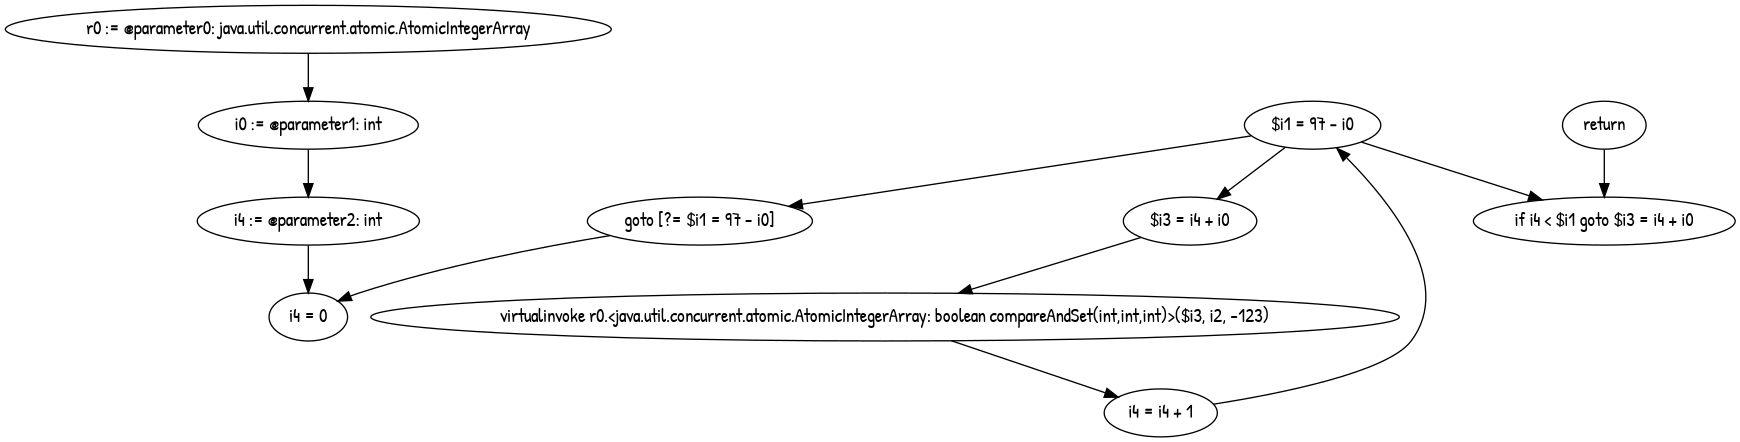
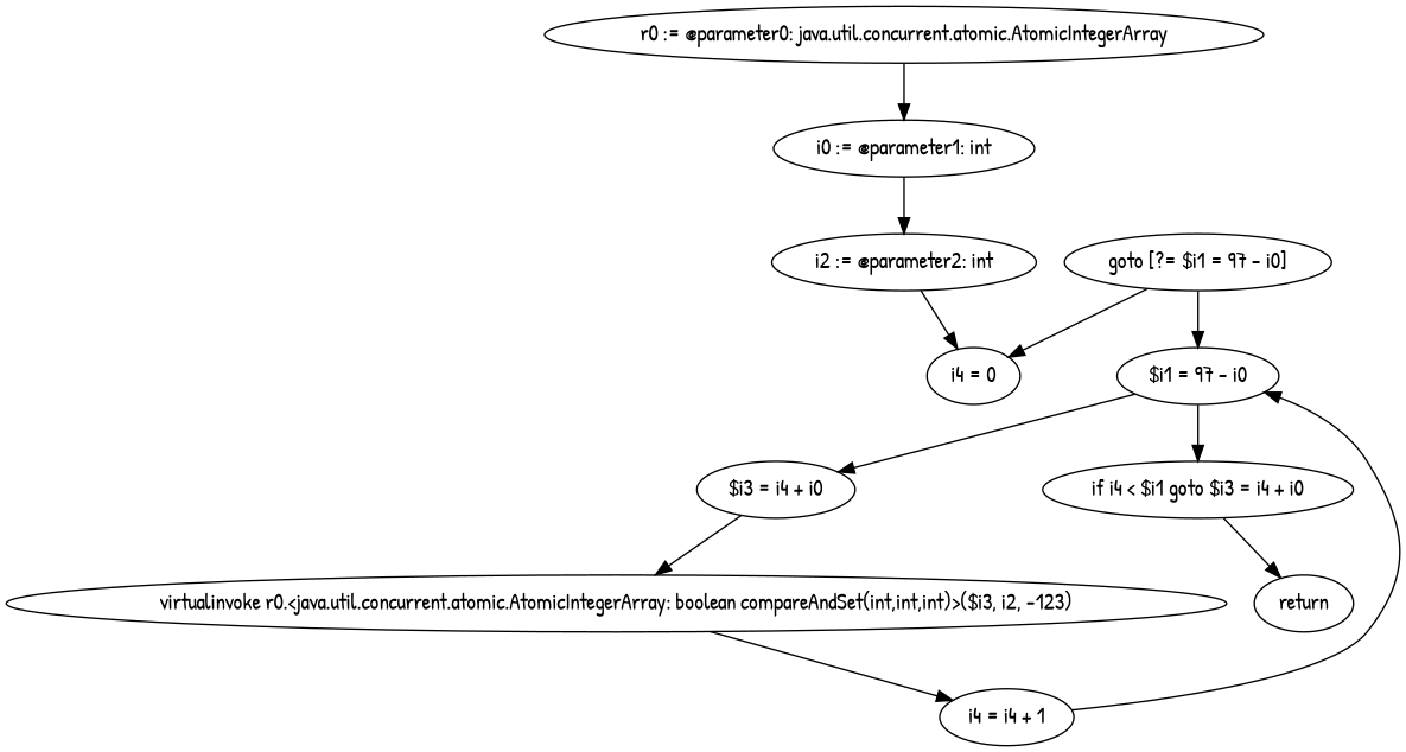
  digraph {
    fontname="Patrick Hand"
    node [fontname="Patrick Hand"]
    edge [fontname="Patrick Hand"]
    "r0 := @parameter0: java.util.concurrent.atomic.AtomicIntegerArray"
    "i0 := @parameter1: int"
-   "i2 := @parameter2: int" [label="i4 := @parameter2: int"]
+   "i2 := @parameter2: int"
    "i4 = 0"
    "goto [?= $i1 = 97 - i0]"
    "$i1 = 97 - i0"
    "$i3 = i4 + i0"
    "if i4 < $i1 goto $i3 = i4 + i0"
    "virtualinvoke r0.<java.util.concurrent.atomic.AtomicIntegerArray: boolean compareAndSet(int,int,int)>($i3, i2, -123)"
    "i4 = i4 + 1"
    return
    "r0 := @parameter0: java.util.concurrent.atomic.AtomicIntegerArray" -> "i0 := @parameter1: int"
    "i0 := @parameter1: int" -> "i2 := @parameter2: int"
    "i2 := @parameter2: int" -> "i4 = 0"
    "goto [?= $i1 = 97 - i0]" -> "i4 = 0"
-   "$i1 = 97 - i0" -> "goto [?= $i1 = 97 - i0]"
+   "goto [?= $i1 = 97 - i0]" -> "$i1 = 97 - i0"
    "$i1 = 97 - i0" -> "$i3 = i4 + i0"
    "$i1 = 97 - i0" -> "if i4 < $i1 goto $i3 = i4 + i0"
    "$i3 = i4 + i0" -> "virtualinvoke r0.<java.util.concurrent.atomic.AtomicIntegerArray: boolean compareAndSet(int,int,int)>($i3, i2, -123)"
-   return -> "if i4 < $i1 goto $i3 = i4 + i0"
+   "if i4 < $i1 goto $i3 = i4 + i0" -> return
    "virtualinvoke r0.<java.util.concurrent.atomic.AtomicIntegerArray: boolean compareAndSet(int,int,int)>($i3, i2, -123)" -> "i4 = i4 + 1"
    "i4 = i4 + 1" -> "$i1 = 97 - i0"
  }
